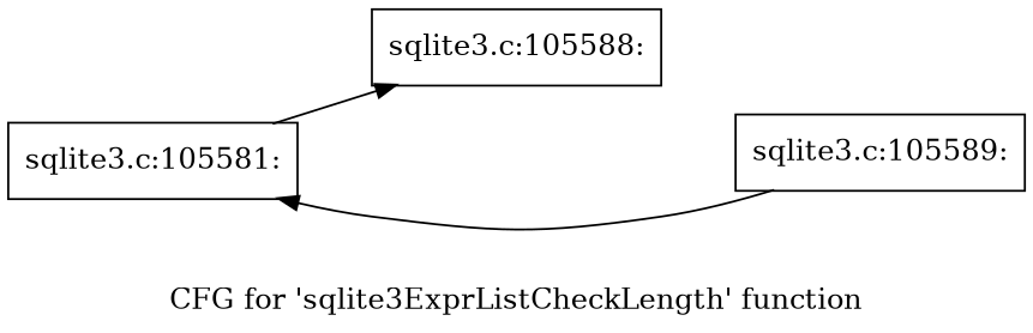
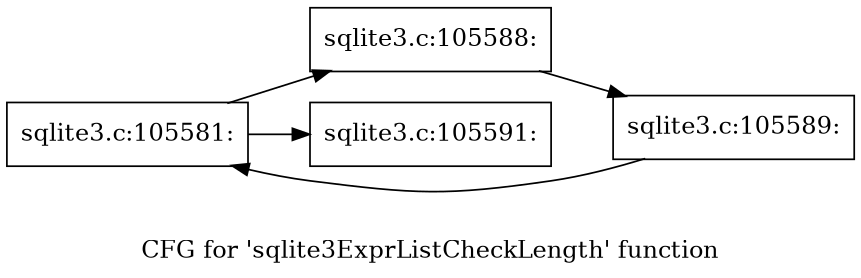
  digraph {
    label="CFG for 'sqlite3ExprListCheckLength' function"
    rankdir=LR
    node [shape=record]
    n1 [label="{sqlite3.c:105581:}"]
    n2 [label="{sqlite3.c:105588:}"]
+   n3 [label="{sqlite3.c:105591:}"]
    n4 [label="{sqlite3.c:105589:}"]
    n1 -> n2
+   n1 -> n3
+   n2 -> n4
    n4 -> n1
  }
